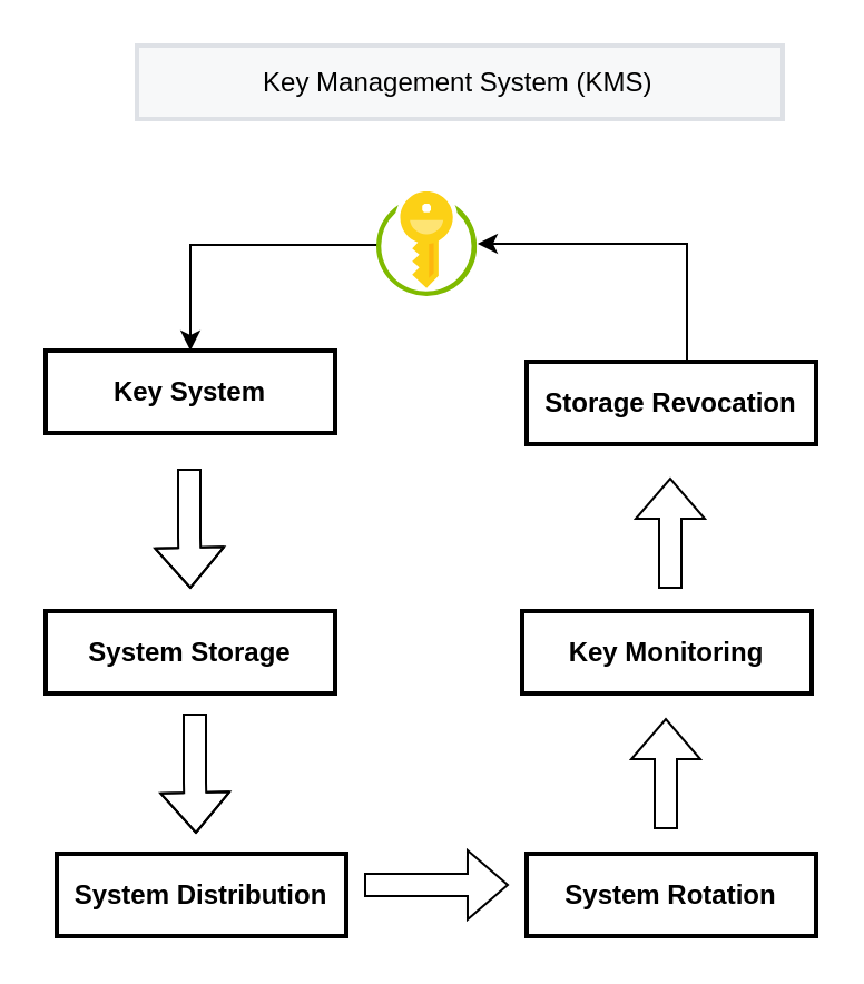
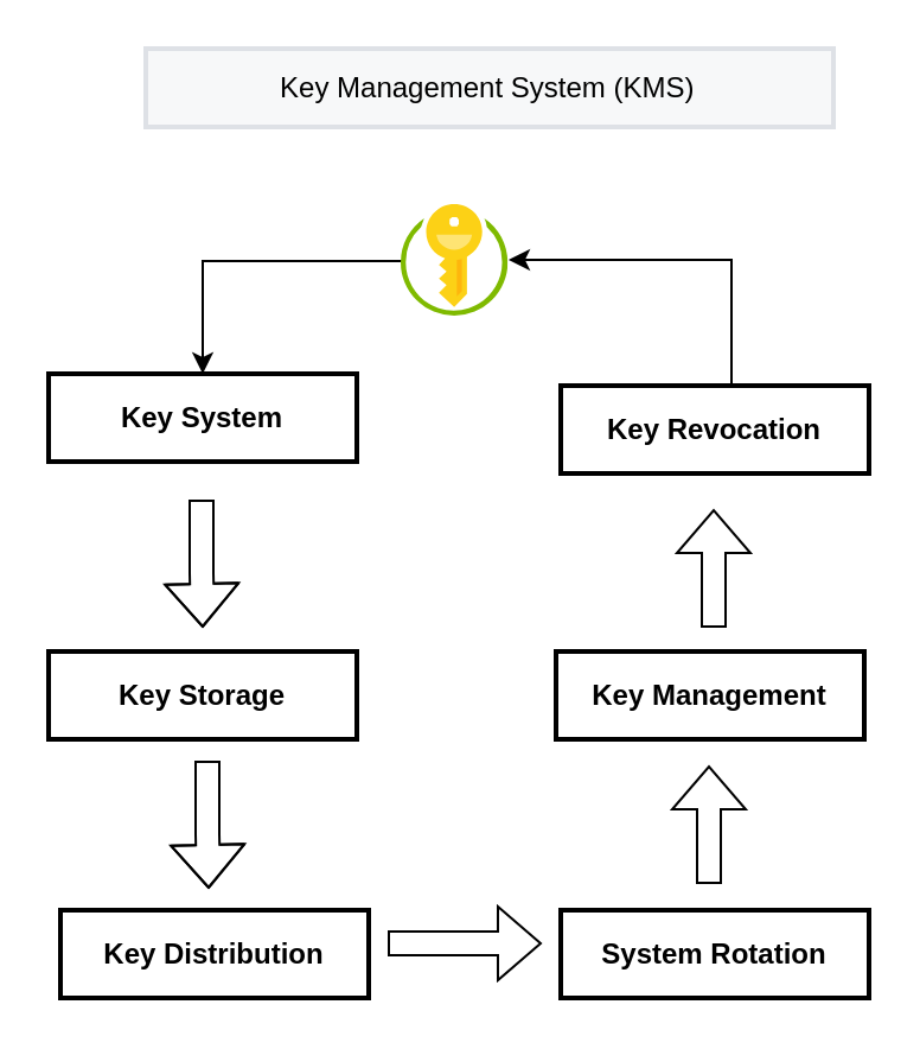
  <mxCell id="0" />
  <mxCell id="1" parent="0" />
  <mxCell id="2" style="edgeStyle=orthogonalEdgeStyle;rounded=0;orthogonalLoop=1;jettySize=auto;html=1;entryX=0.5;entryY=0;entryDx=0;entryDy=0;" edge="1" parent="1" source="3" target="4"><mxGeometry relative="1" as="geometry" /></mxCell>
  <mxCell id="3" value="" style="image;sketch=0;aspect=fixed;html=1;points=[];align=center;fontSize=12;image=img/lib/mscae/Key_Vaults.svg;" vertex="1" parent="1"><mxGeometry x="169" y="86" width="45.12" height="47" as="geometry" /></mxCell>
  <mxCell id="4" value="Key System" style="shape=rect;strokeWidth=2;fontStyle=1;html=1;whiteSpace=wrap;align=center;" vertex="1" parent="1"><mxGeometry x="20" y="157" width="130" height="37" as="geometry" /></mxCell>
  <mxCell id="5" value="" style="align=left;html=1;verticalAlign=middle;labelPosition=right;verticalLabelPosition=middle;labelBackgroundColor=none;fontSize=10" connectable="0" vertex="1" parent="4"><mxGeometry x="130" y="18.5" as="geometry" /></mxCell>
  <mxCell id="6" value="" style="shape=flexArrow;endArrow=classic;html=1;rounded=0;width=10;endSize=5.67;" edge="1" parent="1"><mxGeometry width="50" height="50" relative="1" as="geometry"><mxPoint x="84.5" y="210" as="sourcePoint" /><mxPoint x="85" y="264" as="targetPoint" /><Array as="points"><mxPoint x="84.5" y="241" /></Array></mxGeometry></mxCell>
- <mxCell id="7" value="System Storage" style="shape=rect;strokeWidth=2;fontStyle=1;html=1;whiteSpace=wrap;align=center;" vertex="1" parent="1"><mxGeometry x="20" y="274" width="130" height="37" as="geometry" /></mxCell>
+ <mxCell id="7" value="Key Storage" style="shape=rect;strokeWidth=2;fontStyle=1;html=1;whiteSpace=wrap;align=center;" vertex="1" parent="1"><mxGeometry x="20" y="274" width="130" height="37" as="geometry" /></mxCell>
  <mxCell id="8" value="" style="align=left;html=1;verticalAlign=middle;labelPosition=right;verticalLabelPosition=middle;labelBackgroundColor=none;fontSize=10" connectable="0" vertex="1" parent="7"><mxGeometry x="130" y="18.5" as="geometry" /></mxCell>
- <mxCell id="9" value="System Distribution" style="shape=rect;strokeWidth=2;fontStyle=1;html=1;whiteSpace=wrap;align=center;" vertex="1" parent="1"><mxGeometry x="25" y="383" width="130" height="37" as="geometry" /></mxCell>
+ <mxCell id="9" value="Key Distribution" style="shape=rect;strokeWidth=2;fontStyle=1;html=1;whiteSpace=wrap;align=center;" vertex="1" parent="1"><mxGeometry x="25" y="383" width="130" height="37" as="geometry" /></mxCell>
  <mxCell id="10" value="" style="align=left;html=1;verticalAlign=middle;labelPosition=right;verticalLabelPosition=middle;labelBackgroundColor=none;fontSize=10" connectable="0" vertex="1" parent="9"><mxGeometry x="130" y="18.5" as="geometry" /></mxCell>
  <mxCell id="11" value="" style="shape=flexArrow;endArrow=classic;html=1;rounded=0;width=10;endSize=5.67;" edge="1" parent="1"><mxGeometry width="50" height="50" relative="1" as="geometry"><mxPoint x="87" y="320" as="sourcePoint" /><mxPoint x="87.5" y="374" as="targetPoint" /><Array as="points"><mxPoint x="87" y="351" /></Array></mxGeometry></mxCell>
  <mxCell id="12" value="System Rotation" style="shape=rect;strokeWidth=2;fontStyle=1;html=1;whiteSpace=wrap;align=center;" vertex="1" parent="1"><mxGeometry x="236" y="383" width="130" height="37" as="geometry" /></mxCell>
  <mxCell id="13" value="" style="align=left;html=1;verticalAlign=middle;labelPosition=right;verticalLabelPosition=middle;labelBackgroundColor=none;fontSize=10" connectable="0" vertex="1" parent="12"><mxGeometry x="130" y="18.5" as="geometry" /></mxCell>
  <mxCell id="14" value="" style="shape=flexArrow;endArrow=classic;html=1;rounded=0;width=10;endSize=5.67;" edge="1" parent="1"><mxGeometry width="50" height="50" relative="1" as="geometry"><mxPoint x="163" y="397" as="sourcePoint" /><mxPoint x="228" y="397" as="targetPoint" /><Array as="points"><mxPoint x="163" y="397" /></Array></mxGeometry></mxCell>
- <mxCell id="15" value="Key Monitoring" style="shape=rect;strokeWidth=2;fontStyle=1;html=1;whiteSpace=wrap;align=center;" vertex="1" parent="1"><mxGeometry x="234" y="274" width="130" height="37" as="geometry" /></mxCell>
+ <mxCell id="15" value="Key Management" style="shape=rect;strokeWidth=2;fontStyle=1;html=1;whiteSpace=wrap;align=center;" vertex="1" parent="1"><mxGeometry x="234" y="274" width="130" height="37" as="geometry" /></mxCell>
  <mxCell id="16" value="" style="align=left;html=1;verticalAlign=middle;labelPosition=right;verticalLabelPosition=middle;labelBackgroundColor=none;fontSize=10" connectable="0" vertex="1" parent="15"><mxGeometry x="130" y="18.5" as="geometry" /></mxCell>
  <mxCell id="17" value="" style="shape=flexArrow;endArrow=classic;html=1;rounded=0;width=10;endSize=5.67;" edge="1" parent="1"><mxGeometry width="50" height="50" relative="1" as="geometry"><mxPoint x="298.5" y="372" as="sourcePoint" /><mxPoint x="298.5" y="322" as="targetPoint" /><Array as="points" /></mxGeometry></mxCell>
  <mxCell id="18" value="" style="shape=flexArrow;endArrow=classic;html=1;rounded=0;width=10;endSize=5.67;" edge="1" parent="1"><mxGeometry width="50" height="50" relative="1" as="geometry"><mxPoint x="300.5" y="264" as="sourcePoint" /><mxPoint x="300.5" y="214" as="targetPoint" /><Array as="points" /></mxGeometry></mxCell>
- <mxCell id="19" value="Storage Revocation" style="shape=rect;strokeWidth=2;fontStyle=1;html=1;whiteSpace=wrap;align=center;" vertex="1" parent="1"><mxGeometry x="236" y="162" width="130" height="37" as="geometry" /></mxCell>
+ <mxCell id="19" value="Key Revocation" style="shape=rect;strokeWidth=2;fontStyle=1;html=1;whiteSpace=wrap;align=center;" vertex="1" parent="1"><mxGeometry x="236" y="162" width="130" height="37" as="geometry" /></mxCell>
  <mxCell id="20" value="" style="align=left;html=1;verticalAlign=middle;labelPosition=right;verticalLabelPosition=middle;labelBackgroundColor=none;fontSize=10" connectable="0" vertex="1" parent="19"><mxGeometry x="130" y="18.5" as="geometry" /></mxCell>
  <mxCell id="21" style="edgeStyle=orthogonalEdgeStyle;rounded=0;orthogonalLoop=1;jettySize=auto;html=1;entryX=0.997;entryY=0.489;entryDx=0;entryDy=0;entryPerimeter=0;" edge="1" parent="1" source="19" target="3"><mxGeometry relative="1" as="geometry"><Array as="points"><mxPoint x="308" y="109" /></Array></mxGeometry></mxCell>
  <mxCell id="22" value="&amp;nbsp; &amp;nbsp; &amp;nbsp; &amp;nbsp; &amp;nbsp; &amp;nbsp; &amp;nbsp; &amp;nbsp;Key Management System (KMS)" style="arcSize=9;fillColor=#F7F8F9;align=left;spacingLeft=5;strokeColor=#DEE1E6;html=1;strokeWidth=2;fontSize=12;rounded=0;" vertex="1" parent="1"><mxGeometry x="61" y="20" width="290" height="33" as="geometry" /></mxCell>
